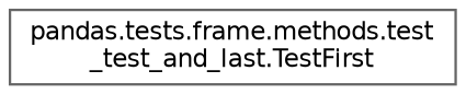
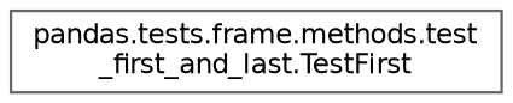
  digraph {
    rankdir=TB
-   n1 [color=grey40 fillcolor=white fontname=Helvetica fontsize=10 height=0.2 label="pandas.tests.frame.methods.test\l_test_and_last.TestFirst" shape=box style=filled width=0.4]
+   n1 [color=grey40 fillcolor=white fontname=Helvetica fontsize=10 height=0.2 label="pandas.tests.frame.methods.test\l_first_and_last.TestFirst" shape=box style=filled width=0.4]
  }
